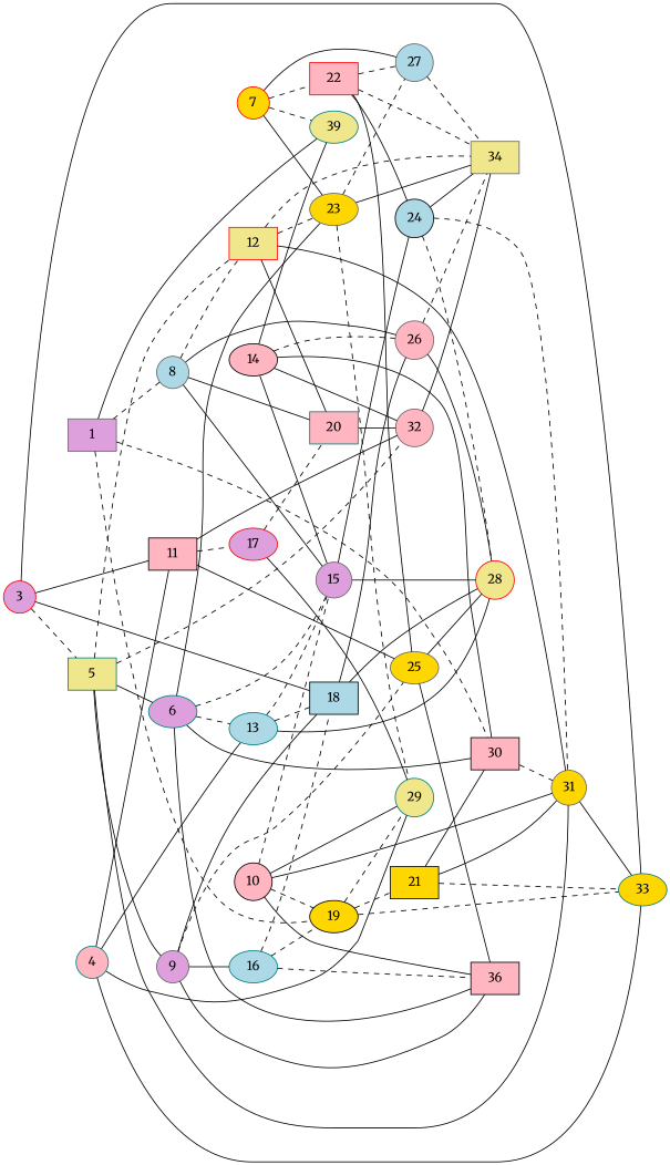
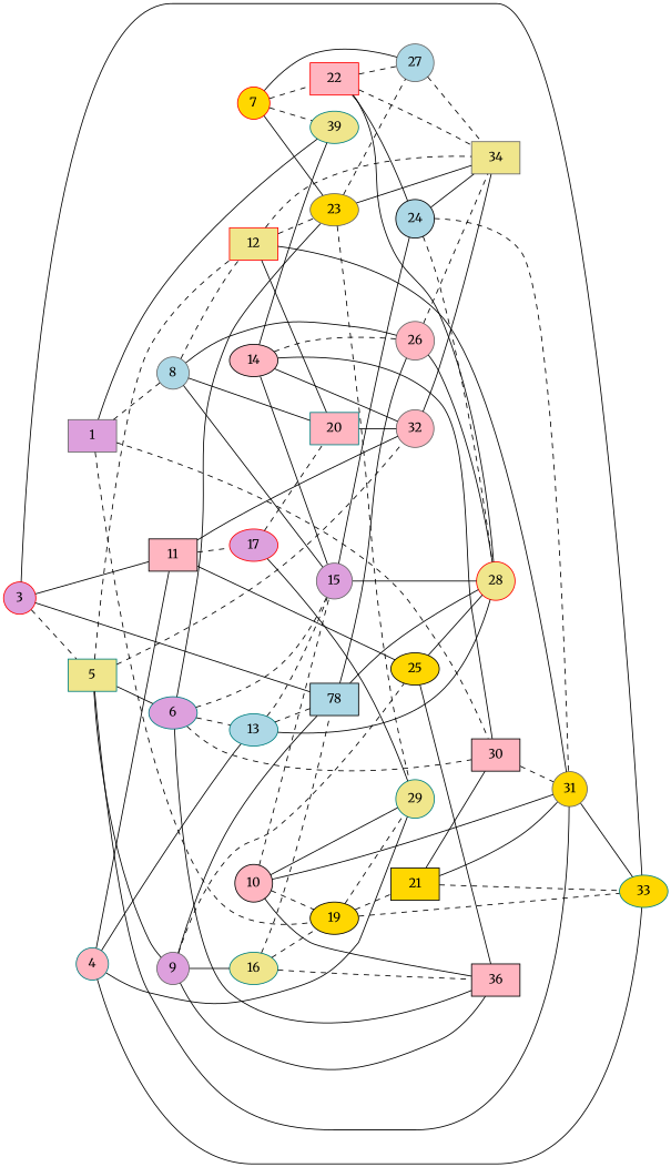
  graph {
    fontname=Merriweather
    rankdir=LR
    node [color=gray40 fillcolor=lightpink fontname=Merriweather shape=circle style=filled]
    edge [fontname=Merriweather style=solid weight=1.0]
    1 [fillcolor=plum shape=box]
    8 [fillcolor=lightblue]
    19 [color=black fillcolor=gold shape=ellipse]
    30 [color=black shape=box]
    n5 [color=teal fillcolor=khaki label=39 shape=ellipse]
    20 [color=teal shape=box]
    12 [color=red fillcolor=khaki shape=box]
    15 [fillcolor=plum]
    26
    21 [color=black fillcolor=gold shape=box]
    33 [color=teal fillcolor=gold shape=ellipse]
    29 [color=teal fillcolor=khaki]
    31 [fillcolor=gold]
    32
    3 [color=red fillcolor=plum]
    5 [color=teal fillcolor=khaki shape=box]
    11 [color=black shape=box]
-   18 [color=black fillcolor=lightblue shape=box]
+   18 [color=black fillcolor=lightblue shape=box label=78]
    6 [color=teal fillcolor=plum shape=ellipse]
    9 [fillcolor=plum]
-   25 [fillcolor=gold shape=ellipse]
+   25 [color=black fillcolor=gold shape=ellipse]
    17 [color=red fillcolor=plum shape=ellipse]
    28 [color=red fillcolor=khaki]
    4 [color=teal]
    13 [color=teal fillcolor=lightblue shape=ellipse]
    23 [fillcolor=gold shape=ellipse]
    36 [color=black shape=box]
-   16 [color=teal fillcolor=lightblue shape=ellipse]
+   16 [color=teal fillcolor=khaki shape=ellipse]
    34 [fillcolor=khaki shape=box]
    24 [color=black fillcolor=lightblue]
    27 [fillcolor=lightblue]
    7 [color=red fillcolor=gold]
    22 [color=red shape=box]
    10 [color=black]
    14 [color=black shape=ellipse]
    1 -- 8 [style=dashed]
    1 -- 19 [style=dashed]
    1 -- 30 [style=dashed]
    1 -- n5
    8 -- 20
    8 -- 12 [style=dashed]
    8 -- 15
    8 -- 26 [weight=2.0]
    19 -- 21 [style=dashed]
    19 -- 33 [style=dashed]
    19 -- 29 [style=dashed]
    30 -- 31 [style=dashed]
    20 -- 32
    12 -- 20
    12 -- 31
    12 -- 23 [style=dashed]
    12 -- 34 [style=dashed]
    15 -- 28
    15 -- 24
    26 -- 28
    26 -- 34 [style=dashed]
    21 -- 30
    21 -- 33 [style=dashed weight=2.0]
    21 -- 31
    31 -- 33
    32 -- 34
    3 -- 33
    3 -- 5 [style=dashed]
    3 -- 11
    3 -- 18
    5 -- 12 [style=dashed]
    5 -- 31
    5 -- 32 [style=dashed]
    5 -- 6
    5 -- 9
    11 -- 32
    11 -- 25
    11 -- 17 [style=dashed weight=2.0]
    18 -- 26
    18 -- 28
-   6 -- 30
+   6 -- 30 [style=dashed]
    6 -- 15 [style=dashed]
    6 -- 13 [style=dashed]
    6 -- 23
    6 -- 36
    9 -- 18
    9 -- 25 [style=dashed weight=2.0]
    9 -- 36
    9 -- 16
    25 -- 28
    25 -- 36
    17 -- 20 [style=dashed weight=2.0]
    17 -- 29 [weight=2.0]
    4 -- 33
    4 -- 29
    4 -- 11
    4 -- 13
    13 -- 15 [style=dashed weight=2.0]
    13 -- 18 [style=dashed]
    13 -- 28
    23 -- 29 [style=dashed]
    23 -- 34
    23 -- 27 [style=dashed]
    16 -- 19 [style=dashed]
    16 -- 18 [style=dashed]
    16 -- 36 [style=dashed]
    24 -- 31 [style=dashed weight=2.0]
    24 -- 28 [style=dashed]
    24 -- 34
    27 -- 34 [style=dashed weight=2.0]
    7 -- n5 [style=dashed weight=2.0]
    7 -- 23
    7 -- 27 [weight=2.0]
    7 -- 22 [style=dashed]
-   22 -- 25
+   22 -- 28
    22 -- 34 [style=dashed]
    22 -- 24
    22 -- 27 [style=dashed]
    10 -- 19 [style=dashed]
    10 -- 15 [style=dashed]
    10 -- 29
    10 -- 31
    10 -- 36 [weight=2.0]
    14 -- 30
    14 -- n5
    14 -- 15
    14 -- 26 [style=dashed]
    14 -- 32 [weight=2.0]
  }
